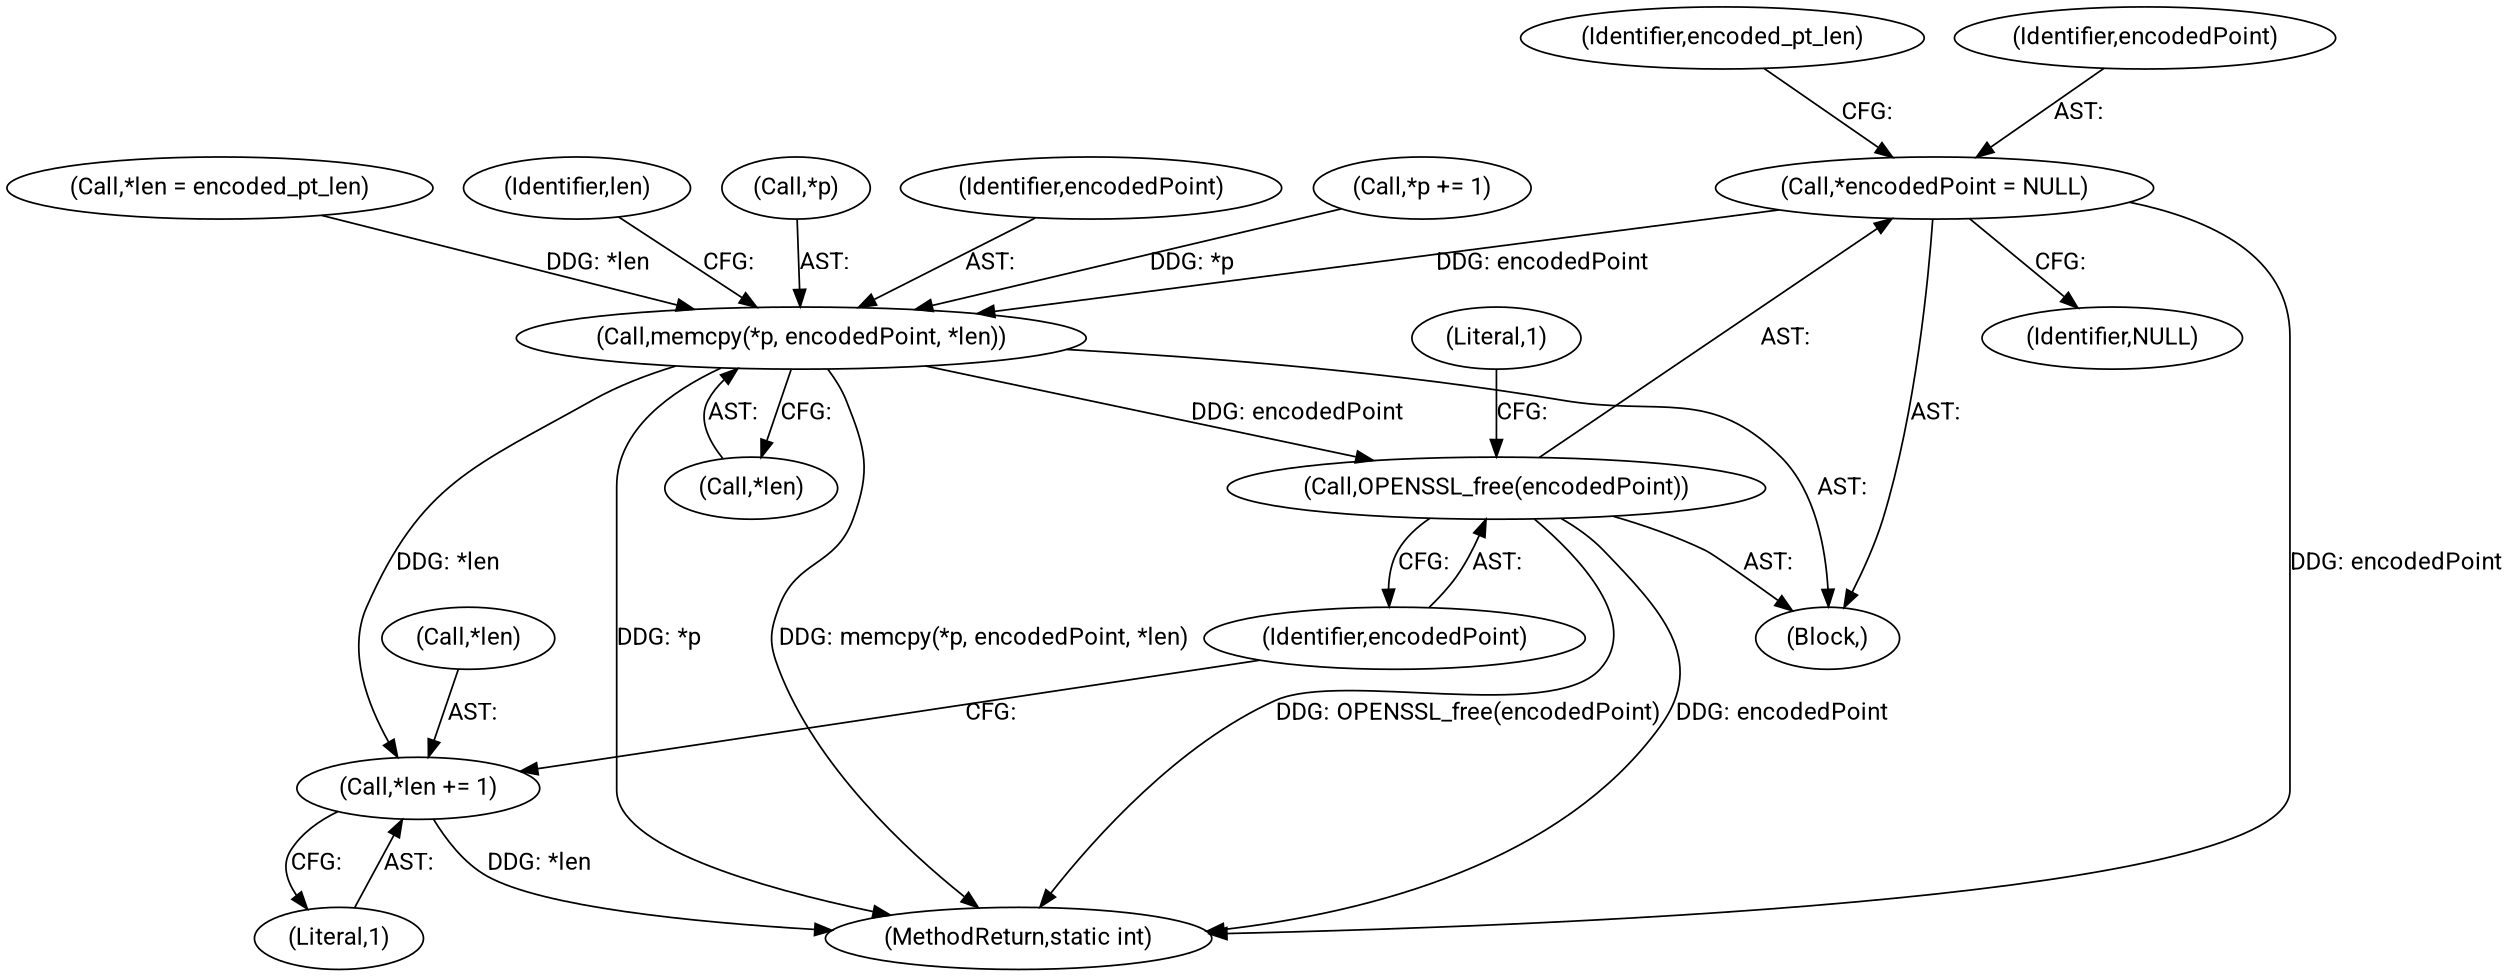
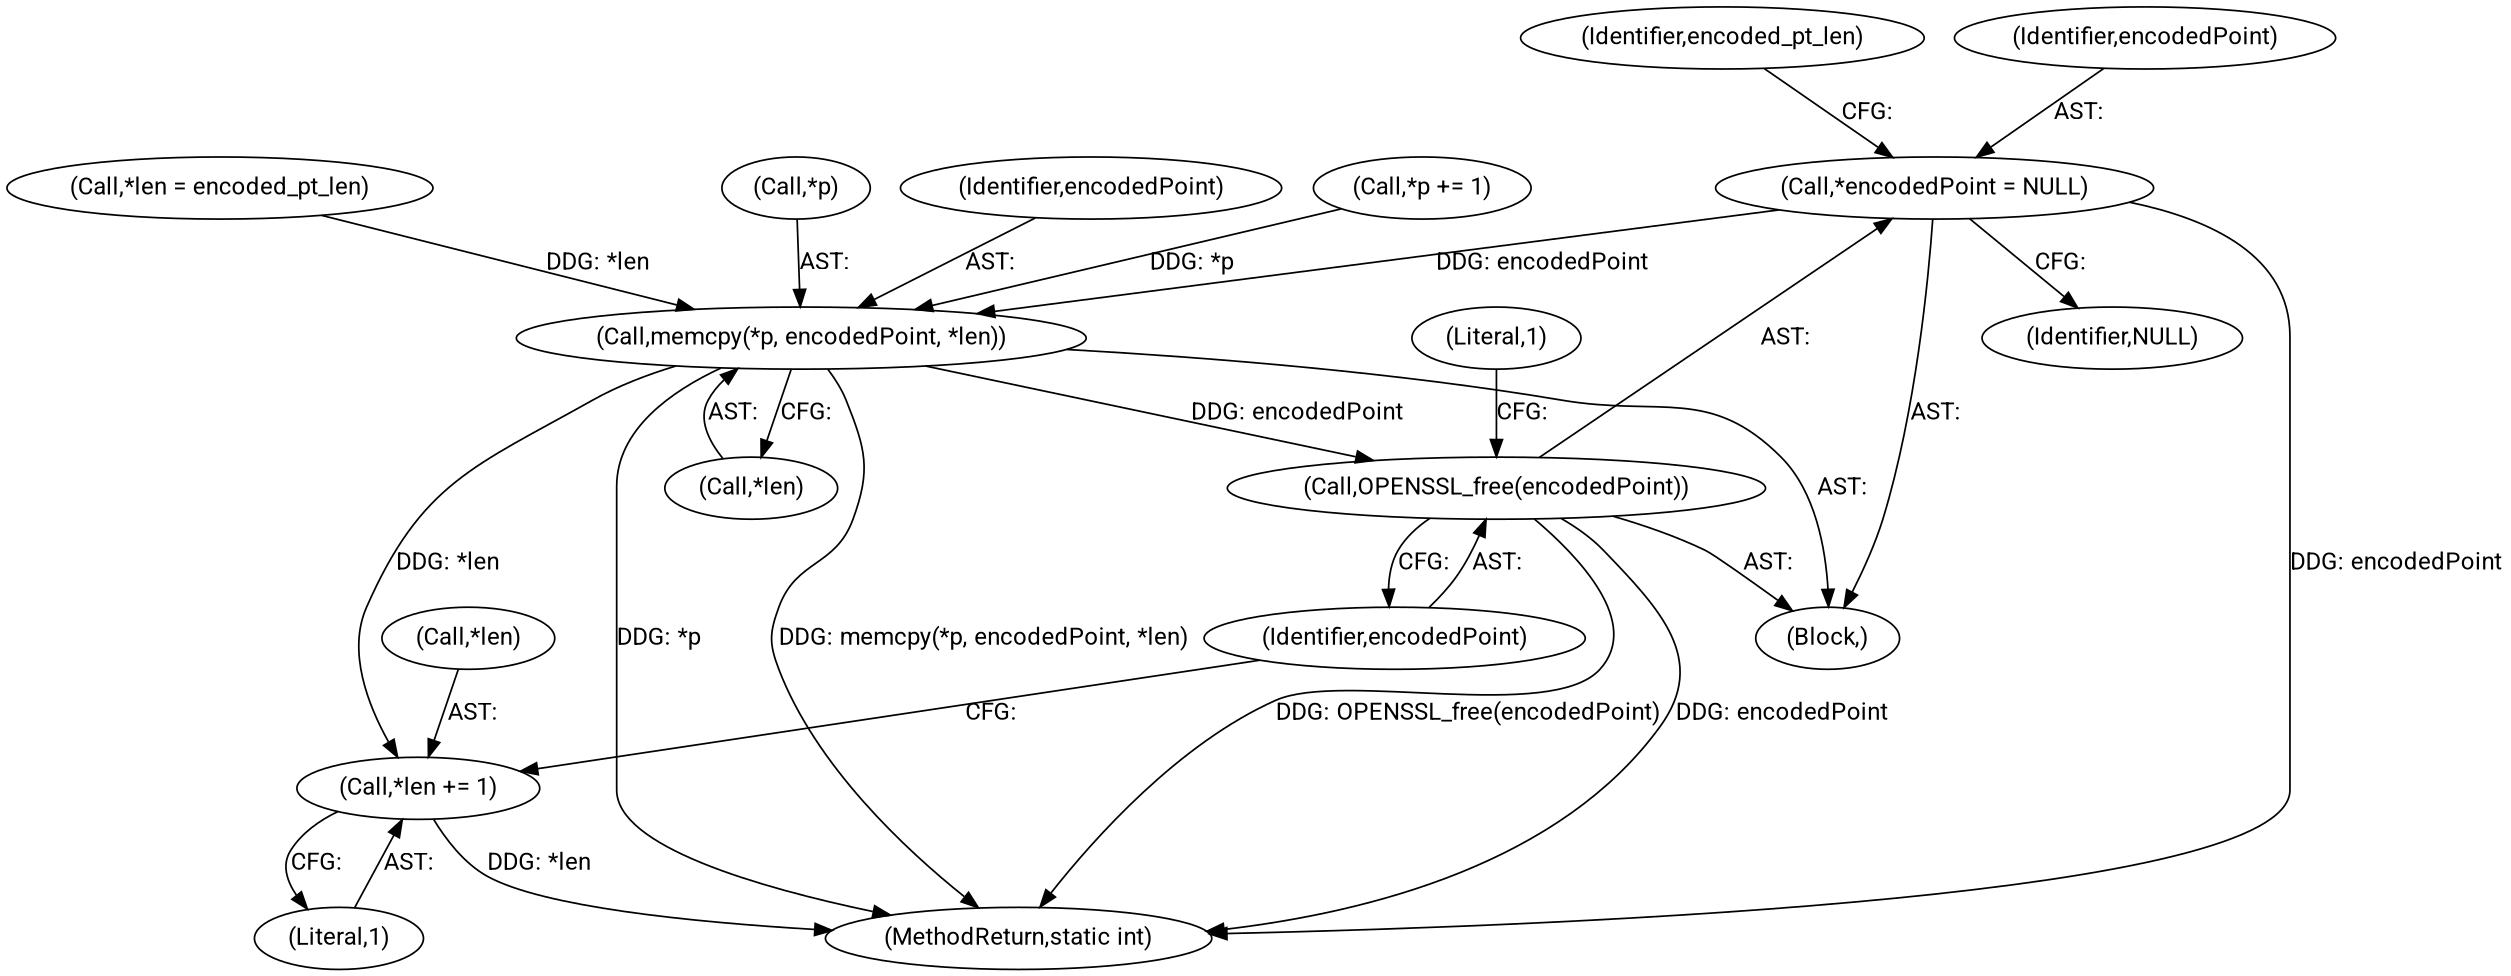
  digraph {
    fontname=Roboto
    node [fontname=Roboto]
    edge [fontname=Roboto]
    n1 [label="(Call,*encodedPoint = NULL)"]
    n2 [label="(Call,memcpy(*p, encodedPoint, *len))"]
    n3 [label="(MethodReturn,static int)"]
    n4 [label="(Block,)"]
    n5 [label="(Identifier,NULL)"]
    n6 [label="(Call,*len += 1)"]
    n7 [label="(Call,OPENSSL_free(encodedPoint))"]
    n8 [label="(Call,*len)"]
    n9 [label="(Literal,1)"]
    n10 [label="(Identifier,encodedPoint)"]
    n11 [label="(Identifier,encodedPoint)"]
    n12 [label="(Call,*p += 1)"]
    n13 [label="(Call,*len = encoded_pt_len)"]
-   n14 [label="(Identifier,len)"]
    n15 [label="(Identifier,encoded_pt_len)"]
    n16 [label="(Identifier,encodedPoint)"]
    n17 [label="(Literal,1)"]
    n18 [label="(Call,*p)"]
    n19 [label="(Call,*len)"]
    n1 -> n2 [label="DDG: encodedPoint"]
    n1 -> n3 [label="DDG: encodedPoint"]
    n1 -> n4 [label="AST: "]
    n1 -> n5 [label="CFG: "]
    n2 -> n3 [label="DDG: *p"]
    n2 -> n3 [label="DDG: memcpy(*p, encodedPoint, *len)"]
    n2 -> n4 [label="AST: "]
    n2 -> n6 [label="DDG: *len"]
    n2 -> n7 [label="DDG: encodedPoint"]
    n2 -> n8 [label="CFG: "]
    n6 -> n3 [label="DDG: *len"]
    n6 -> n9 [label="CFG: "]
    n7 -> n1 [label="AST: "]
    n7 -> n3 [label="DDG: OPENSSL_free(encodedPoint)"]
    n7 -> n3 [label="DDG: encodedPoint"]
    n7 -> n4 [label="AST: "]
    n7 -> n10 [label="CFG: "]
    n8 -> n2 [label="AST: "]
    n9 -> n6 [label="AST: "]
    n10 -> n6 [label="CFG: "]
    n10 -> n7 [label="AST: "]
    n11 -> n2 [label="AST: "]
    n12 -> n2 [label="DDG: *p"]
    n13 -> n2 [label="DDG: *len"]
-   n14 -> n2 [label="CFG: "]
    n15 -> n1 [label="CFG: "]
    n16 -> n1 [label="AST: "]
    n17 -> n7 [label="CFG: "]
    n18 -> n2 [label="AST: "]
    n19 -> n6 [label="AST: "]
  }
